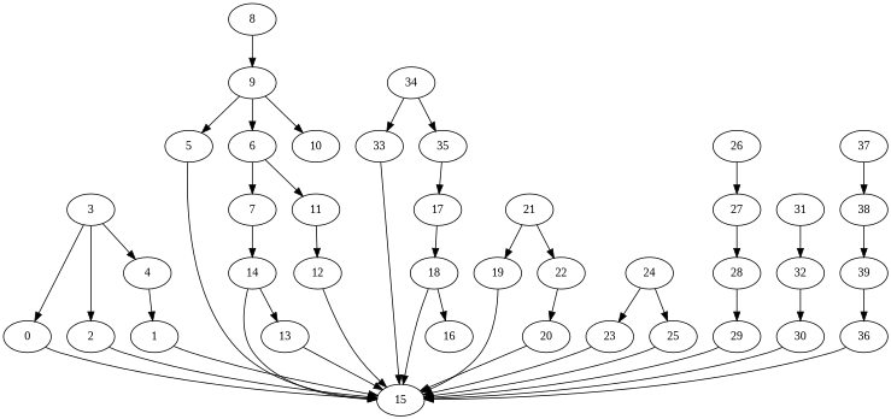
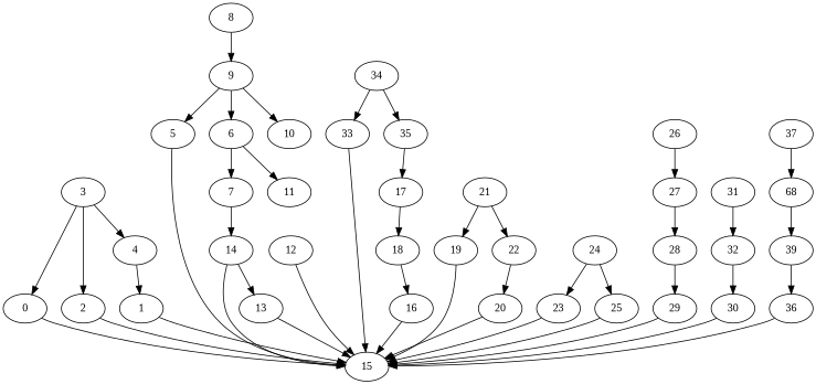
  strict digraph {
    fontname="Liberation Serif"
    node [exec=191 fontname="Liberation Serif"]
    edge [comm=10 fontname="Liberation Serif"]
    0 [exec=122]
    15 [exec=135]
    1 [exec=85]
    2 [exec=74]
    3 [exec=114]
    4 [exec=186]
    5 [exec=170]
    6 [exec=193]
    7 [exec=75]
    11 [exec=102]
    14 [exec=176]
    13 [exec=50]
    8 [exec=140]
    9 [exec=161]
    10 [exec=130]
    12
    16 [exec=111]
    17 [exec=86]
    18 [exec=189]
    19 [exec=77]
    20 [exec=127]
    21
    22 [exec=124]
    23 [exec=116]
    24 [exec=171]
    25 [exec=67]
    26 [exec=70]
    27 [exec=188]
    28 [exec=150]
    29 [exec=184]
    30 [exec=198]
    31 [exec=120]
    32 [exec=165]
    33 [exec=79]
    34 [exec=106]
    35 [exec=145]
    36 [exec=87]
    37 [exec=106]
-   38 [exec=61]
+   38 [exec=61 label=68]
    39 [exec=196]
    0 -> 15 [comm=20]
    1 -> 15
    2 -> 15 [comm=11]
    3 -> 0
    3 -> 2
    3 -> 4 [comm=6]
    4 -> 1 [comm=15]
    5 -> 15 [comm=13]
    6 -> 7 [comm=8]
    6 -> 11 [comm=14]
    7 -> 14 [comm=19]
-   11 -> 12 [comm=16]
    14 -> 15 [comm=9]
    14 -> 13 [comm=5]
    13 -> 15 [comm=13]
    8 -> 9
    9 -> 5 [comm=20]
    9 -> 6 [comm=18]
    9 -> 10 [comm=5]
    12 -> 15 [comm=17]
-   18 -> 15 [comm=19]
+   16 -> 15 [comm=19]
    17 -> 18 [comm=7]
    18 -> 16 [comm=15]
    19 -> 15 [comm=6]
    20 -> 15 [comm=13]
    21 -> 19 [comm=12]
    21 -> 22 [comm=9]
    22 -> 20 [comm=20]
    23 -> 15 [comm=16]
    24 -> 23 [comm=16]
    24 -> 25 [comm=14]
    25 -> 15 [comm=9]
    26 -> 27 [comm=14]
    27 -> 28 [comm=17]
    28 -> 29 [comm=18]
    29 -> 15 [comm=7]
    30 -> 15 [comm=5]
    31 -> 32 [comm=11]
    32 -> 30 [comm=15]
    33 -> 15
    34 -> 33 [comm=12]
    34 -> 35 [comm=12]
    35 -> 17 [comm=19]
    36 -> 15 [comm=17]
    37 -> 38 [comm=18]
    38 -> 39 [comm=6]
    39 -> 36 [comm=17]
  }
